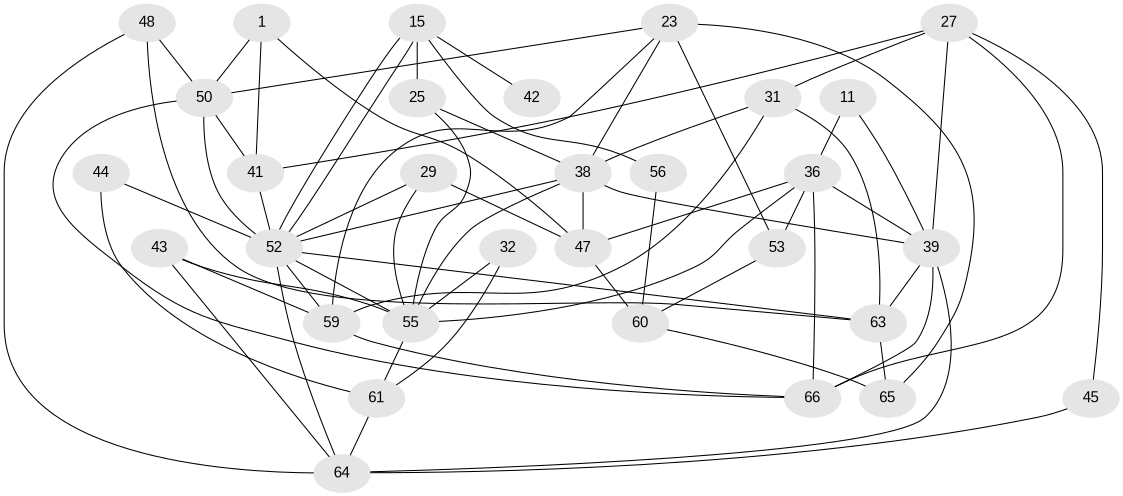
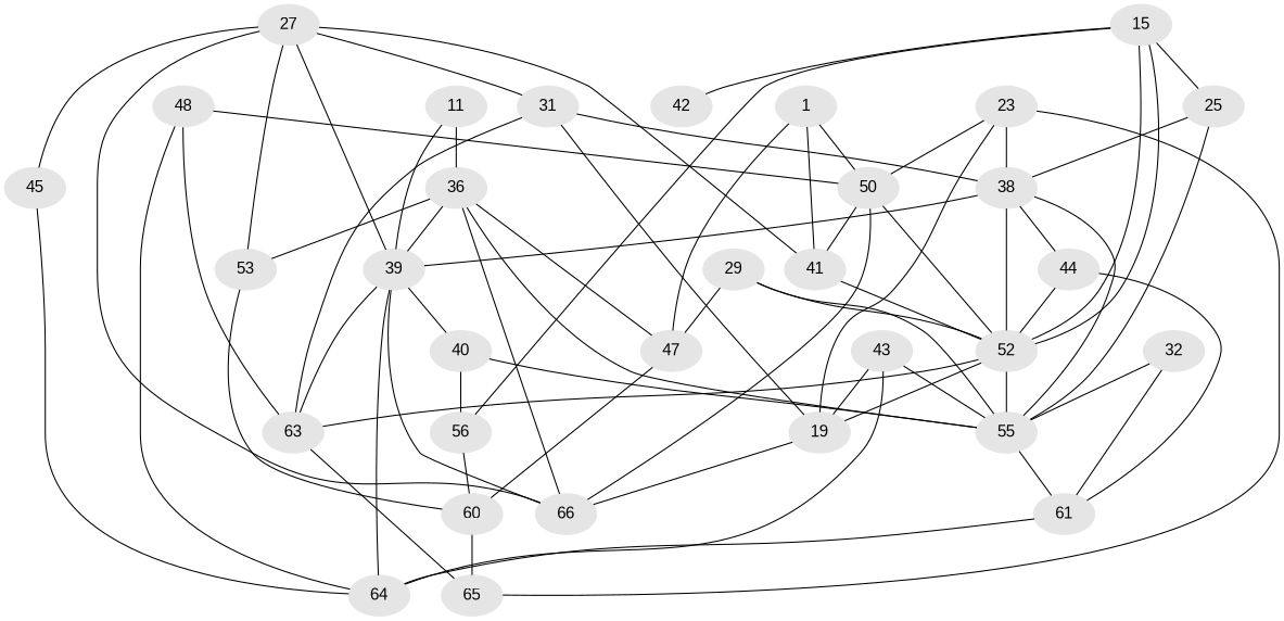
  graph {
    fontname="Liberation Sans"
    node [color=gray90 fontname="Liberation Sans" style=filled]
    edge [fontname="Liberation Sans"]
    41 [super="+33"]
    52 [super="+34"]
    1
    47
    50 [super="+8"]
    60 [super="+46"]
    66 [super="+35"]
    36 [super="+28"]
    39 [super="+13+22"]
    55 [super="+49+54"]
    53
    11
    63 [super="+62"]
+   40
    64 [super="+4+58"]
    65 [super="+17"]
    25 [super="+19"]
    38 [super="+9+26"]
    15
    42
    56
-   59
+   59 [label=19]
    n23 [label=29 super="+10"]
    61 [super="+30"]
    23
    27 [super="+16"]
    31 [super="+5+2"]
    45
    32
    43 [super="+24"]
    44
    48
    41 -- 52 [weight=2]
    52 -- 55
    52 -- 63 [weight=2]
-   52 -- 64 [weight=2]
    52 -- 59
    1 -- 41 [weight=2]
    1 -- 47
    1 -- 50
    47 -- 60 [weight=2]
    50 -- 41
    50 -- 52
    50 -- 66
    60 -- 65
    36 -- 47 [weight=2]
    36 -- 66
    36 -- 39
    36 -- 55
    36 -- 53
    39 -- 66
    39 -- 63
+   39 -- 40
    39 -- 64
    55 -- 61
    53 -- 60
    11 -- 36 [weight=2]
    11 -- 39
    63 -- 65 [weight=2]
+   40 -- 55 [weight=2]
+   40 -- 56
    25 -- 55
    25 -- 38
    38 -- 52 [weight=2]
-   38 -- 47
+   38 -- 44
    38 -- 39 [weight=2]
    38 -- 55 [weight=2]
    15 -- 52
    15 -- 52
    15 -- 25 [weight=2]
    15 -- 42
    15 -- 56
    56 -- 60
    59 -- 66
    n23 -- 52
    n23 -- 47 [weight=2]
    n23 -- 55
    61 -- 64 [weight=2]
    23 -- 50
-   23 -- 53
+   27 -- 53
    23 -- 65 [weight=2]
    23 -- 38
    23 -- 59
    27 -- 41
    27 -- 66
    27 -- 39 [weight=2]
    27 -- 31
    27 -- 45
    31 -- 63
    31 -- 38
    31 -- 59
    45 -- 64
    32 -- 55 [weight=2]
    32 -- 61 [weight=2]
    43 -- 55 [weight=2]
    43 -- 64
    43 -- 59
    44 -- 52
    44 -- 61
    48 -- 50
    48 -- 63
    48 -- 64
  }
